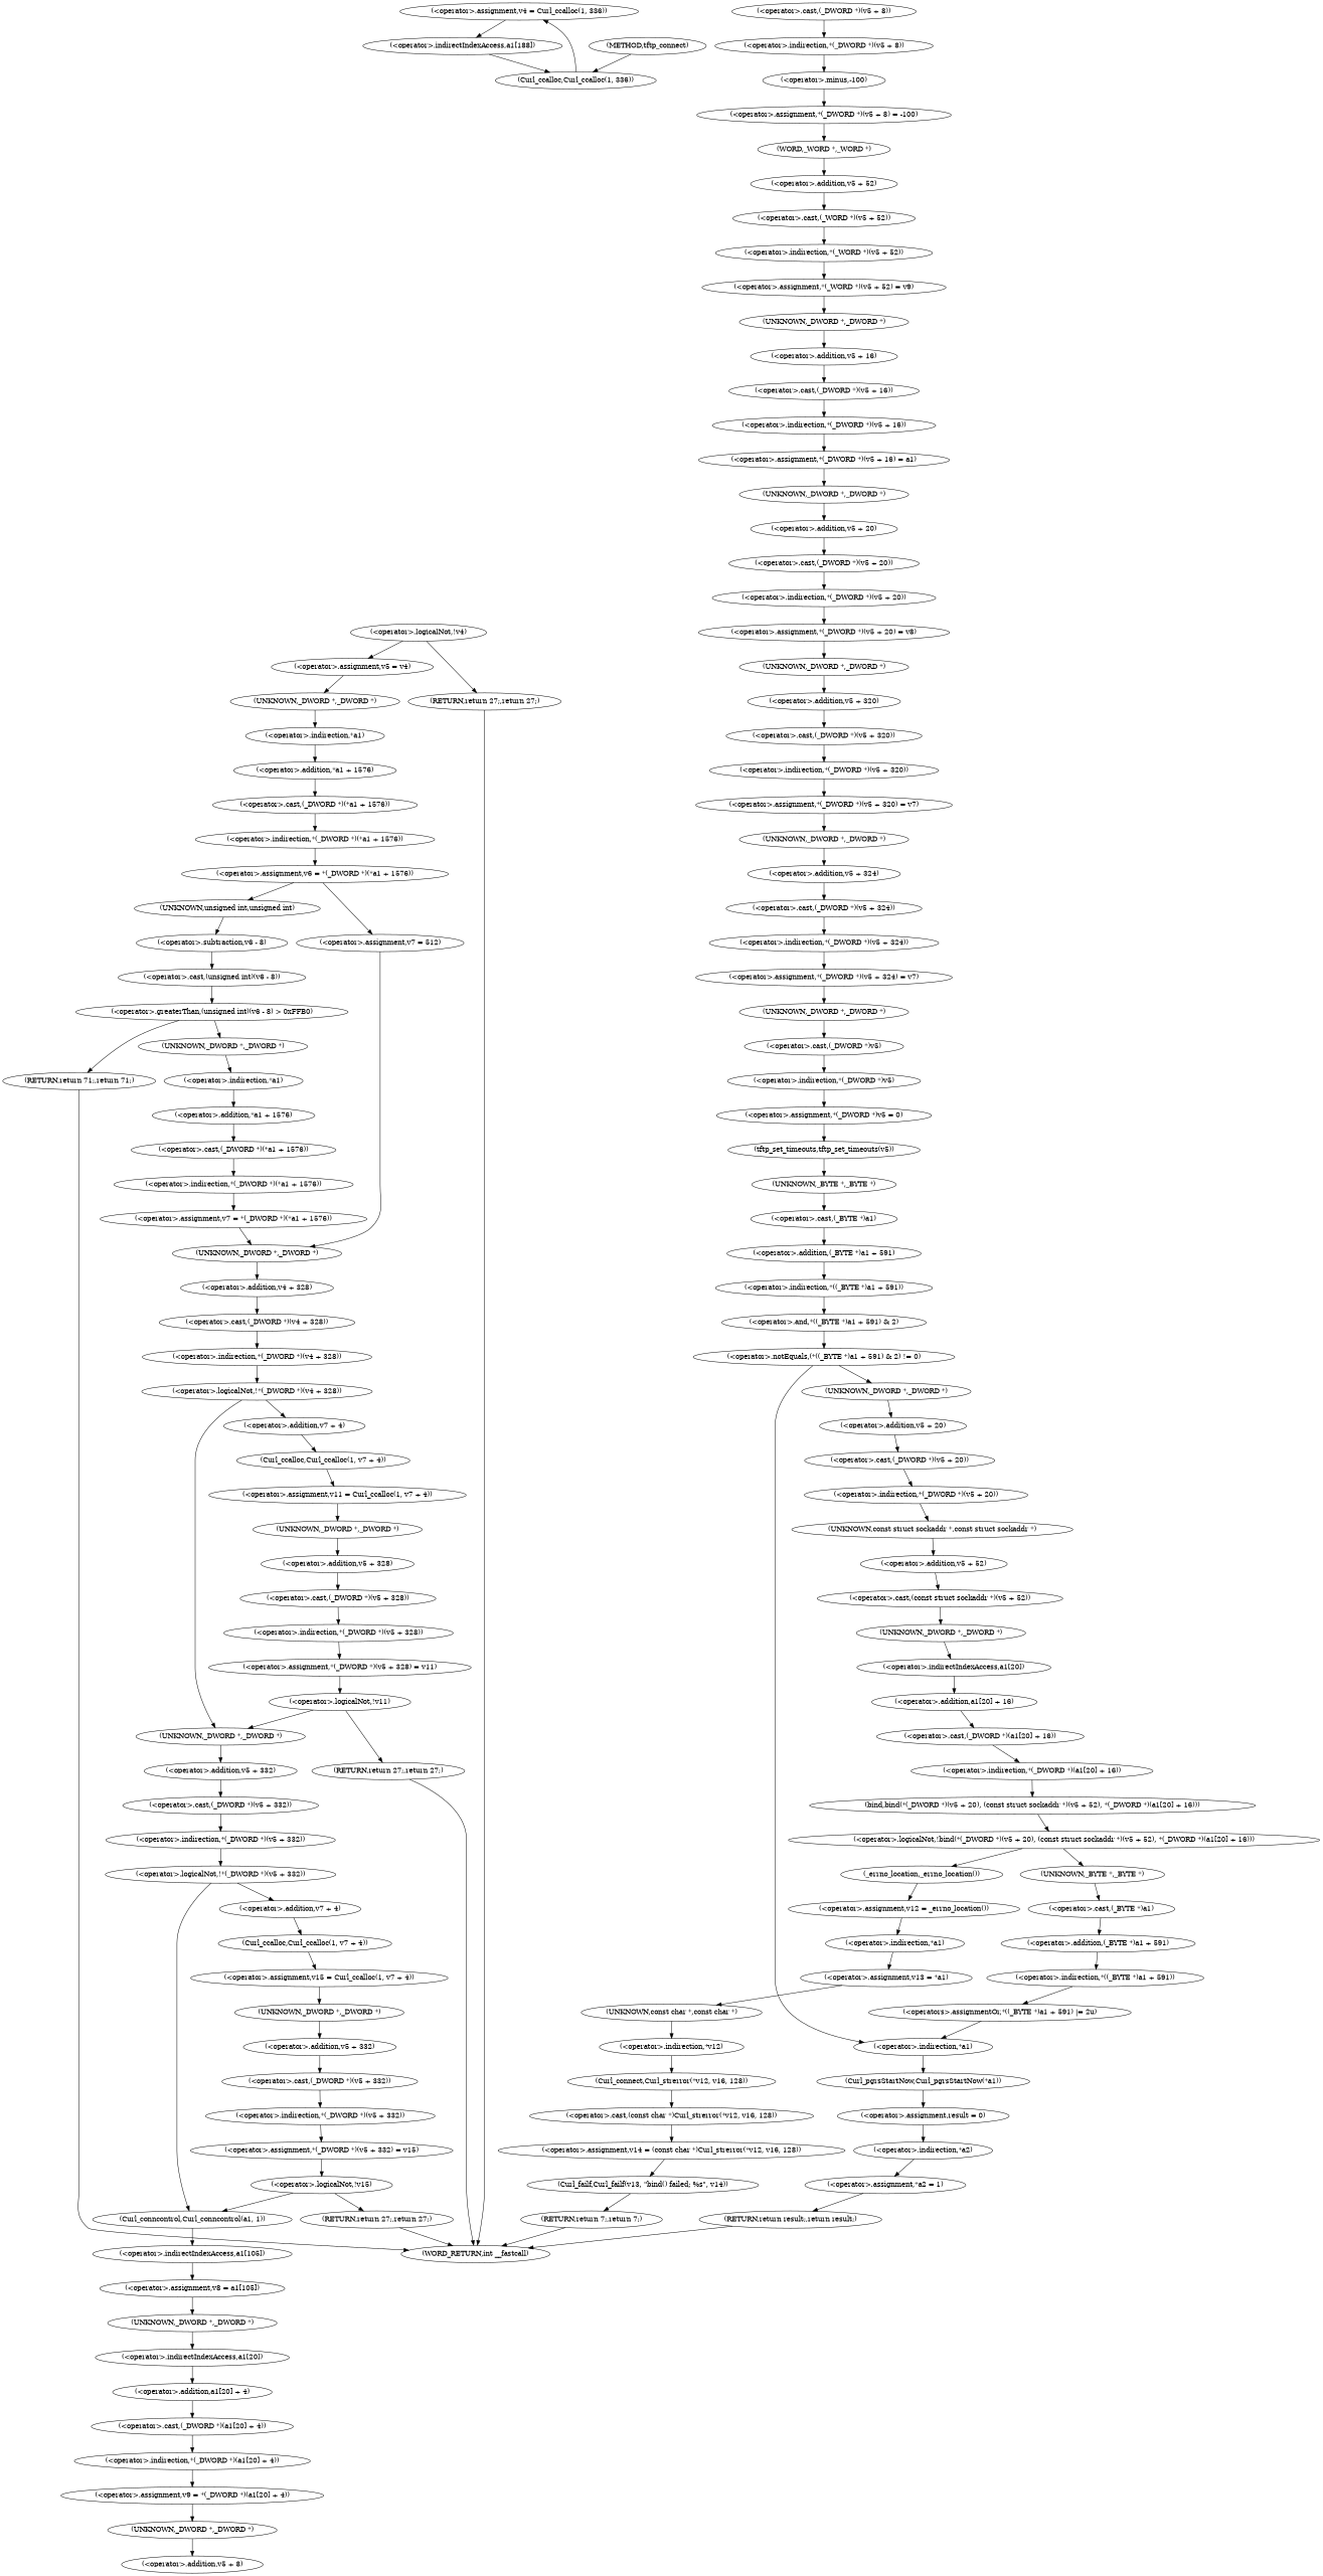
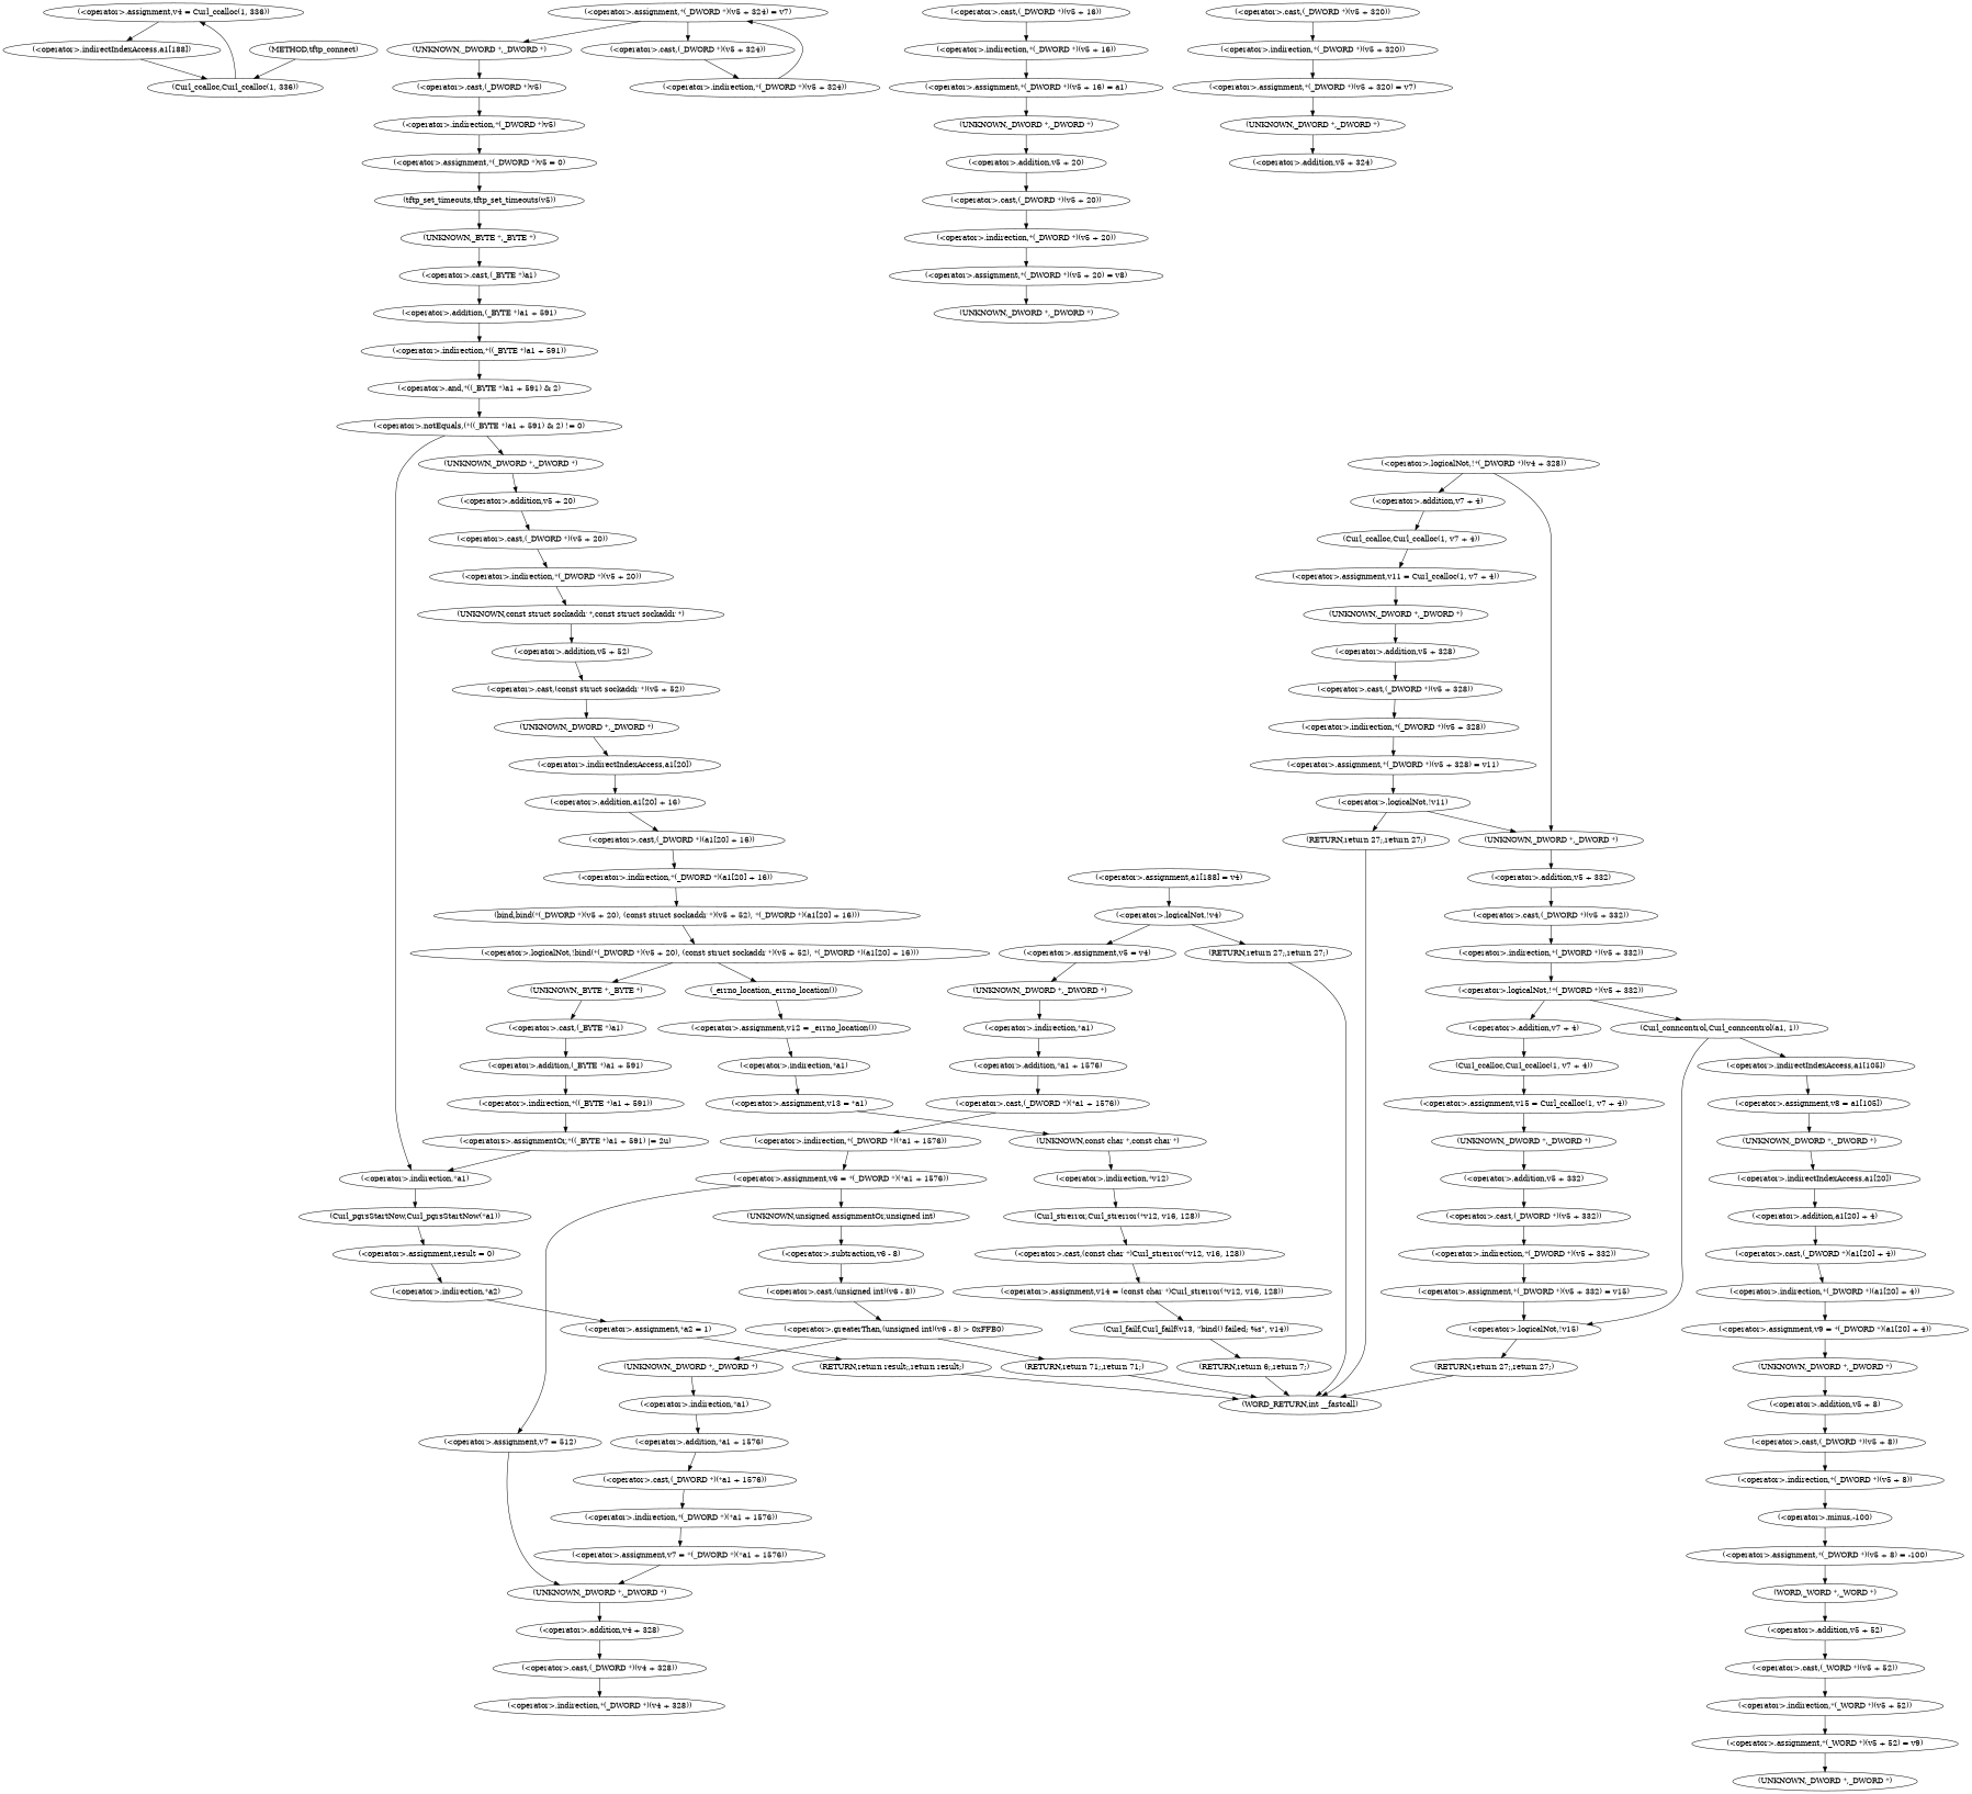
  digraph {
    n1 [label="(<operator>.assignment,v4 = Curl_ccalloc(1, 336))"]
    n2 [label="(<operator>.indirectIndexAccess,a1[188])"]
    n3 [label="(Curl_ccalloc,Curl_ccalloc(1, 336))"]
+   n4 [label="(<operator>.assignment,a1[188] = v4)"]
    n5 [label="(<operator>.logicalNot,!v4)"]
    n6 [label="(RETURN,return 27;,return 27;)"]
    n7 [label="(<operator>.assignment,v5 = v4)"]
    n8 [label="(WORD_RETURN,int __fastcall)"]
    n9 [label="(UNKNOWN,_DWORD *,_DWORD *)"]
    n10 [label="(<operator>.indirection,*a1)"]
    n11 [label="(<operator>.assignment,v6 = *(_DWORD *)(*a1 + 1576))"]
-   n12 [label="(UNKNOWN,unsigned int,unsigned int)"]
+   n12 [label="(UNKNOWN,unsigned assignmentOr,unsigned int)"]
    n13 [label="(<operator>.assignment,v7 = 512)"]
    n14 [label="(<operator>.subtraction,v6 - 8)"]
    n15 [label="(UNKNOWN,_DWORD *,_DWORD *)"]
    n16 [label="(<operator>.indirection,*(_DWORD *)(*a1 + 1576))"]
    n17 [label="(<operator>.cast,(_DWORD *)(*a1 + 1576))"]
    n18 [label="(<operator>.addition,*a1 + 1576)"]
    n19 [label="(<operator>.greaterThan,(unsigned int)(v6 - 8) > 0xFFB0)"]
    n20 [label="(RETURN,return 71;,return 71;)"]
    n21 [label="(UNKNOWN,_DWORD *,_DWORD *)"]
    n22 [label="(<operator>.indirection,*a1)"]
    n23 [label="(<operator>.cast,(unsigned int)(v6 - 8))"]
    n24 [label="(<operator>.assignment,v7 = *(_DWORD *)(*a1 + 1576))"]
    n25 [label="(<operator>.addition,v4 + 328)"]
    n26 [label="(<operator>.indirection,*(_DWORD *)(*a1 + 1576))"]
    n27 [label="(<operator>.cast,(_DWORD *)(*a1 + 1576))"]
    n28 [label="(<operator>.addition,*a1 + 1576)"]
    n29 [label="(<operator>.logicalNot,!*(_DWORD *)(v4 + 328))"]
    n30 [label="(<operator>.addition,v7 + 4)"]
    n31 [label="(UNKNOWN,_DWORD *,_DWORD *)"]
    n32 [label="(Curl_ccalloc,Curl_ccalloc(1, v7 + 4))"]
    n33 [label="(<operator>.addition,v5 + 332)"]
    n34 [label="(<operator>.indirection,*(_DWORD *)(v4 + 328))"]
    n35 [label="(<operator>.cast,(_DWORD *)(v4 + 328))"]
    n36 [label="(<operator>.assignment,v11 = Curl_ccalloc(1, v7 + 4))"]
    n37 [label="(UNKNOWN,_DWORD *,_DWORD *)"]
    n38 [label="(<operator>.addition,v5 + 328)"]
    n39 [label="(<operator>.assignment,*(_DWORD *)(v5 + 328) = v11)"]
    n40 [label="(<operator>.logicalNot,!v11)"]
    n41 [label="(RETURN,return 27;,return 27;)"]
    n42 [label="(<operator>.indirection,*(_DWORD *)(v5 + 328))"]
    n43 [label="(<operator>.cast,(_DWORD *)(v5 + 328))"]
    n44 [label="(<operator>.logicalNot,!*(_DWORD *)(v5 + 332))"]
    n45 [label="(<operator>.addition,v7 + 4)"]
    n46 [label="(Curl_conncontrol,Curl_conncontrol(a1, 1))"]
    n47 [label="(Curl_ccalloc,Curl_ccalloc(1, v7 + 4))"]
    n48 [label="(<operator>.indirectIndexAccess,a1[105])"]
    n49 [label="(<operator>.indirection,*(_DWORD *)(v5 + 332))"]
    n50 [label="(<operator>.cast,(_DWORD *)(v5 + 332))"]
    n51 [label="(<operator>.assignment,v15 = Curl_ccalloc(1, v7 + 4))"]
    n52 [label="(UNKNOWN,_DWORD *,_DWORD *)"]
    n53 [label="(<operator>.addition,v5 + 332)"]
    n54 [label="(<operator>.assignment,*(_DWORD *)(v5 + 332) = v15)"]
    n55 [label="(<operator>.logicalNot,!v15)"]
    n56 [label="(RETURN,return 27;,return 27;)"]
    n57 [label="(<operator>.indirection,*(_DWORD *)(v5 + 332))"]
    n58 [label="(<operator>.cast,(_DWORD *)(v5 + 332))"]
    n59 [label="(<operator>.assignment,v8 = a1[105])"]
    n60 [label="(UNKNOWN,_DWORD *,_DWORD *)"]
    n61 [label="(<operator>.indirectIndexAccess,a1[20])"]
    n62 [label="(<operator>.assignment,v9 = *(_DWORD *)(a1[20] + 4))"]
    n63 [label="(UNKNOWN,_DWORD *,_DWORD *)"]
    n64 [label="(<operator>.addition,v5 + 8)"]
    n65 [label="(<operator>.indirection,*(_DWORD *)(a1[20] + 4))"]
    n66 [label="(<operator>.cast,(_DWORD *)(a1[20] + 4))"]
    n67 [label="(<operator>.addition,a1[20] + 4)"]
    n68 [label="(<operator>.assignment,*(_DWORD *)(v5 + 8) = -100)"]
    n69 [label="(WORD,_WORD *,_WORD *)"]
    n70 [label="(<operator>.addition,v5 + 52)"]
    n71 [label="(<operator>.indirection,*(_DWORD *)(v5 + 8))"]
    n72 [label="(<operator>.minus,-100)"]
    n73 [label="(<operator>.cast,(_DWORD *)(v5 + 8))"]
    n74 [label="(<operator>.assignment,*(_WORD *)(v5 + 52) = v9)"]
    n75 [label="(UNKNOWN,_DWORD *,_DWORD *)"]
-   n76 [label="(<operator>.addition,v5 + 16)"]
    n77 [label="(<operator>.indirection,*(_WORD *)(v5 + 52))"]
    n78 [label="(<operator>.cast,(_WORD *)(v5 + 52))"]
    n79 [label="(<operator>.assignment,*(_DWORD *)(v5 + 16) = a1)"]
    n80 [label="(UNKNOWN,_DWORD *,_DWORD *)"]
    n81 [label="(<operator>.addition,v5 + 20)"]
    n82 [label="(<operator>.indirection,*(_DWORD *)(v5 + 16))"]
    n83 [label="(<operator>.cast,(_DWORD *)(v5 + 16))"]
    n84 [label="(<operator>.assignment,*(_DWORD *)(v5 + 20) = v8)"]
    n85 [label="(UNKNOWN,_DWORD *,_DWORD *)"]
-   n86 [label="(<operator>.addition,v5 + 320)"]
    n87 [label="(<operator>.indirection,*(_DWORD *)(v5 + 20))"]
    n88 [label="(<operator>.cast,(_DWORD *)(v5 + 20))"]
    n89 [label="(<operator>.assignment,*(_DWORD *)(v5 + 320) = v7)"]
    n90 [label="(UNKNOWN,_DWORD *,_DWORD *)"]
    n91 [label="(<operator>.addition,v5 + 324)"]
    n92 [label="(<operator>.indirection,*(_DWORD *)(v5 + 320))"]
    n93 [label="(<operator>.cast,(_DWORD *)(v5 + 320))"]
    n94 [label="(<operator>.assignment,*(_DWORD *)(v5 + 324) = v7)"]
    n95 [label="(UNKNOWN,_DWORD *,_DWORD *)"]
    n96 [label="(<operator>.cast,(_DWORD *)v5)"]
    n97 [label="(<operator>.indirection,*(_DWORD *)(v5 + 324))"]
    n98 [label="(<operator>.cast,(_DWORD *)(v5 + 324))"]
    n99 [label="(<operator>.assignment,*(_DWORD *)v5 = 0)"]
    n100 [label="(tftp_set_timeouts,tftp_set_timeouts(v5))"]
    n101 [label="(UNKNOWN,_BYTE *,_BYTE *)"]
    n102 [label="(<operator>.indirection,*(_DWORD *)v5)"]
    n103 [label="(<operator>.cast,(_BYTE *)a1)"]
    n104 [label="(<operator>.notEquals,(*((_BYTE *)a1 + 591) & 2) != 0)"]
    n105 [label="(<operator>.indirection,*a1)"]
    n106 [label="(UNKNOWN,_DWORD *,_DWORD *)"]
    n107 [label="(Curl_pgrsStartNow,Curl_pgrsStartNow(*a1))"]
    n108 [label="(<operator>.addition,v5 + 20)"]
    n109 [label="(<operator>.and,*((_BYTE *)a1 + 591) & 2)"]
    n110 [label="(<operator>.indirection,*((_BYTE *)a1 + 591))"]
    n111 [label="(<operator>.addition,(_BYTE *)a1 + 591)"]
    n112 [label="(<operator>.assignment,result = 0)"]
    n113 [label="(<operator>.indirection,*a2)"]
    n114 [label="(<operator>.assignment,*a2 = 1)"]
    n115 [label="(RETURN,return result;,return result;)"]
    n116 [label="(<operator>.logicalNot,!bind(*(_DWORD *)(v5 + 20), (const struct sockaddr *)(v5 + 52), *(_DWORD *)(a1[20] + 16)))"]
    n117 [label="(UNKNOWN,_BYTE *,_BYTE *)"]
    n118 [label="(_errno_location,_errno_location())"]
    n119 [label="(<operator>.cast,(_BYTE *)a1)"]
    n120 [label="(<operator>.assignment,v12 = _errno_location())"]
    n121 [label="(bind,bind(*(_DWORD *)(v5 + 20), (const struct sockaddr *)(v5 + 52), *(_DWORD *)(a1[20] + 16)))"]
    n122 [label="(<operator>.indirection,*(_DWORD *)(v5 + 20))"]
    n123 [label="(UNKNOWN,const struct sockaddr *,const struct sockaddr *)"]
    n124 [label="(<operator>.addition,v5 + 52)"]
    n125 [label="(<operator>.cast,(_DWORD *)(v5 + 20))"]
    n126 [label="(<operator>.cast,(const struct sockaddr *)(v5 + 52))"]
    n127 [label="(UNKNOWN,_DWORD *,_DWORD *)"]
    n128 [label="(<operator>.indirectIndexAccess,a1[20])"]
    n129 [label="(<operator>.indirection,*(_DWORD *)(a1[20] + 16))"]
    n130 [label="(<operator>.cast,(_DWORD *)(a1[20] + 16))"]
    n131 [label="(<operator>.addition,a1[20] + 16)"]
    n132 [label="(<operators>.assignmentOr,*((_BYTE *)a1 + 591) |= 2u)"]
    n133 [label="(<operator>.indirection,*((_BYTE *)a1 + 591))"]
    n134 [label="(<operator>.addition,(_BYTE *)a1 + 591)"]
    n135 [label="(<operator>.indirection,*a1)"]
    n136 [label="(<operator>.assignment,v13 = *a1)"]
    n137 [label="(UNKNOWN,const char *,const char *)"]
    n138 [label="(<operator>.indirection,*v12)"]
    n139 [label="(<operator>.assignment,v14 = (const char *)Curl_strerror(*v12, v16, 128))"]
    n140 [label="(Curl_failf,Curl_failf(v13, \"bind() failed; %s\", v14))"]
-   n141 [label="(RETURN,return 7;,return 7;)"]
+   n141 [label="(RETURN,return 6;,return 7;)"]
    n142 [label="(<operator>.cast,(const char *)Curl_strerror(*v12, v16, 128))"]
-   n143 [label="(Curl_connect,Curl_strerror(*v12, v16, 128))"]
+   n143 [label="(Curl_strerror,Curl_strerror(*v12, v16, 128))"]
    n144 [label="(METHOD,tftp_connect)"]
    n1 -> n2
    n2 -> n3
    n3 -> n1
+   n4 -> n5
    n5 -> n6
    n5 -> n7
    n6 -> n8
    n7 -> n9
    n9 -> n10
    n10 -> n18
    n11 -> n12
    n11 -> n13
    n12 -> n14
    n13 -> n15
    n14 -> n23
    n15 -> n25
    n16 -> n11
    n17 -> n16
    n18 -> n17
    n19 -> n20
    n19 -> n21
    n20 -> n8
    n21 -> n22
    n22 -> n28
    n23 -> n19
    n24 -> n15
    n25 -> n35
    n26 -> n24
    n27 -> n26
    n28 -> n27
    n29 -> n30
    n29 -> n31
    n30 -> n32
    n31 -> n33
    n32 -> n36
    n33 -> n50
-   n34 -> n29
    n35 -> n34
    n36 -> n37
    n37 -> n38
    n38 -> n43
    n39 -> n40
    n40 -> n31
    n40 -> n41
    n41 -> n8
    n42 -> n39
    n43 -> n42
    n44 -> n45
    n44 -> n46
    n45 -> n47
    n46 -> n48
    n47 -> n51
    n48 -> n59
    n49 -> n44
    n50 -> n49
    n51 -> n52
    n52 -> n53
    n53 -> n58
    n54 -> n55
-   n55 -> n46
+   n46 -> n55
    n55 -> n56
    n56 -> n8
    n57 -> n54
    n58 -> n57
    n59 -> n60
    n60 -> n61
    n61 -> n67
    n62 -> n63
    n63 -> n64
+   n64 -> n73
    n65 -> n62
    n66 -> n65
    n67 -> n66
    n68 -> n69
    n69 -> n70
    n70 -> n78
    n71 -> n72
    n72 -> n68
    n73 -> n71
    n74 -> n75
-   n75 -> n76
-   n76 -> n83
    n77 -> n74
    n78 -> n77
    n79 -> n80
    n80 -> n81
    n81 -> n88
    n82 -> n79
    n83 -> n82
    n84 -> n85
-   n85 -> n86
-   n86 -> n93
    n87 -> n84
    n88 -> n87
    n89 -> n90
    n90 -> n91
-   n91 -> n98
+   n94 -> n98
    n92 -> n89
    n93 -> n92
    n94 -> n95
    n95 -> n96
    n96 -> n102
    n97 -> n94
    n98 -> n97
    n99 -> n100
    n100 -> n101
    n101 -> n103
    n102 -> n99
    n103 -> n111
    n104 -> n105
    n104 -> n106
    n105 -> n107
    n106 -> n108
    n107 -> n112
    n108 -> n125
    n109 -> n104
    n110 -> n109
    n111 -> n110
    n112 -> n113
    n113 -> n114
    n114 -> n115
    n115 -> n8
    n116 -> n117
    n116 -> n118
    n117 -> n119
    n118 -> n120
    n119 -> n134
    n120 -> n135
    n121 -> n116
    n122 -> n123
    n123 -> n124
    n124 -> n126
    n125 -> n122
    n126 -> n127
    n127 -> n128
    n128 -> n131
    n129 -> n121
    n130 -> n129
    n131 -> n130
    n132 -> n105
    n133 -> n132
    n134 -> n133
    n135 -> n136
    n136 -> n137
    n137 -> n138
    n138 -> n143
    n139 -> n140
    n140 -> n141
    n141 -> n8
    n142 -> n139
    n143 -> n142
    n144 -> n3
  }
